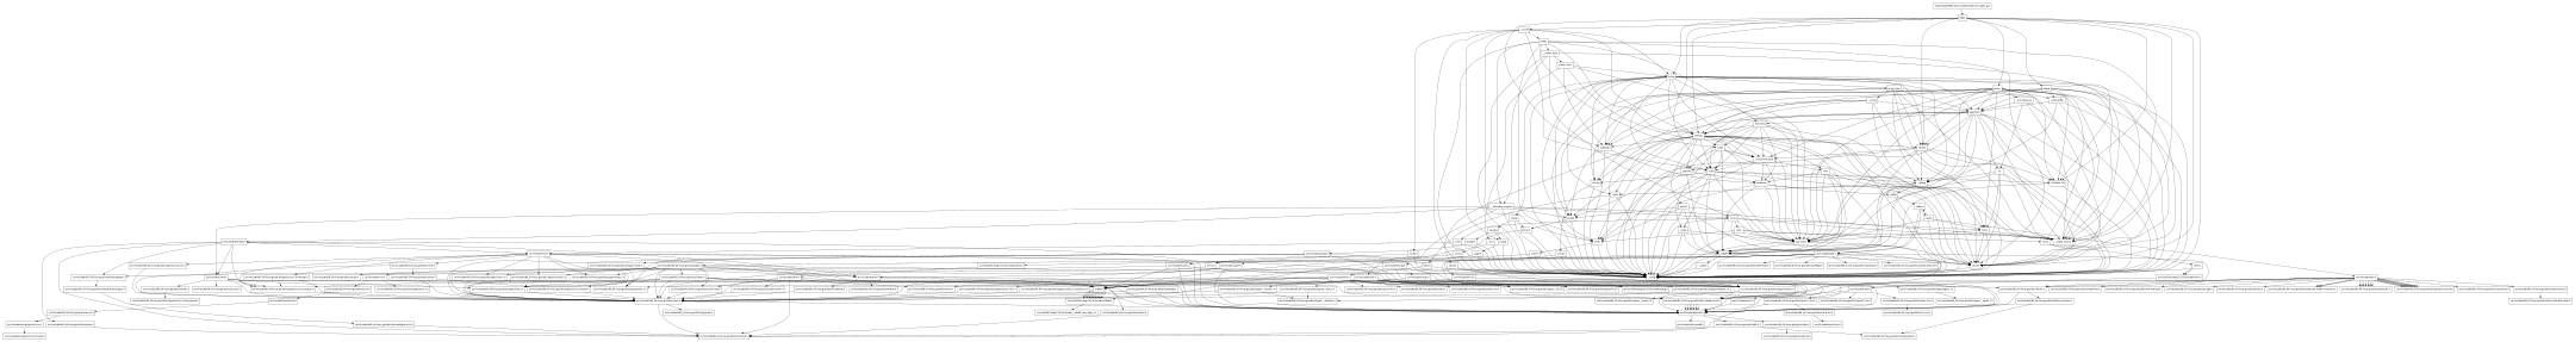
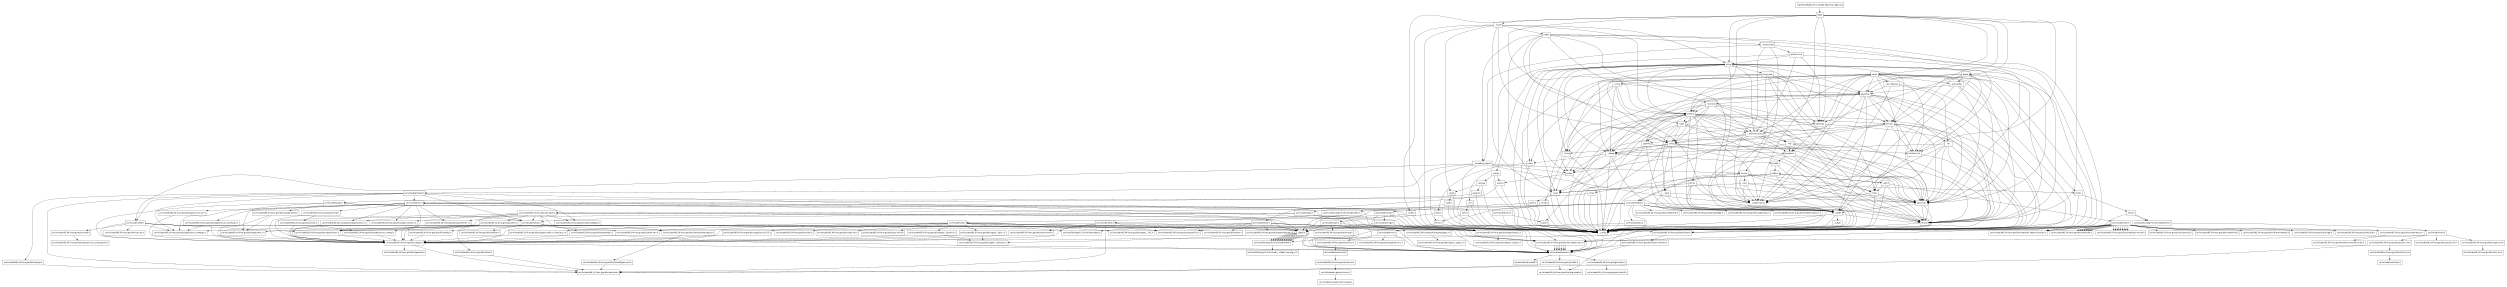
  digraph {
    fontname="Open Sans"
    node [fontname="Open Sans" shape=box]
    edge [fontname="Open Sans"]
    n1 [label=regex]
    n2 [label=__config]
    n3 [label=stdexcept]
    n4 [label=version]
    n5 [label=__undef_macros]
    n6 [label=__locale]
    n7 [label=string]
    n8 [label=initializer_list]
    n9 [label=utility]
    n10 [label=memory]
    n11 [label=iterator]
    n12 [label=vector]
    n13 [label=deque]
    n14 [label="usr/include/features.h"]
    n15 [label=exception]
    n16 [label=iosfwd]
    n17 [label=timer]
    n18 [label=cctype]
    n19 [label=mutex]
    n20 [label="locale.h"]
    n21 [label=type_traits]
    n22 [label=string_view]
    n23 [label=algorithm]
    n24 [label=cstring]
    n25 [label=__debug]
    n26 [label=cstdio]
    n27 [label=__functional_base]
    n28 [label=cwchar]
    n29 [label=cstddef]
    n30 [label=__tuple]
    n31 [label=limits]
    n32 [label=typeinfo]
    n33 [label=new]
    n34 [label=tuple]
    n35 [label=cassert]
    n36 [label=atomic]
    n37 [label=climits]
    n38 [label=__bit_reference]
    n39 [label=__split_buffer]
    n40 [label="tmp/tmpw8iwRO.libcxx.header.deps/test_regex.cpp"]
    n41 [label="usr/include/stdc-predef.h"]
    n42 [label="usr/include/x86_64-linux-gnu/sys/cdefs.h"]
    n43 [label="usr/include/x86_64-linux-gnu/gnu/stubs.h"]
    n44 [label="usr/include/x86_64-linux-gnu/bits/wordsize.h"]
    n45 [label="usr/include/x86_64-linux-gnu/bits/long-double.h"]
    n46 [label="usr/include/x86_64-linux-gnu/gnu/stubs-64.h"]
    n47 [label=cstdlib]
    n48 [label="wchar.h"]
    n49 [label="usr/local/lib/clang/10.0.0/include/stddef.h"]
    n50 [label=__nullptr]
    n51 [label="stdlib.h"]
    n52 [label="usr/local/lib/clang/10.0.0/include/__stddef_max_align_t.h"]
    n53 [label="usr/include/stdlib.h"]
    n54 [label="math.h"]
    n55 [label="usr/include/x86_64-linux-gnu/bits/libc-header-start.h"]
    n56 [label="stddef.h"]
    n57 [label="usr/include/x86_64-linux-gnu/bits/waitflags.h"]
    n58 [label="usr/include/x86_64-linux-gnu/bits/waitstatus.h"]
    n59 [label="usr/include/x86_64-linux-gnu/bits/floatn.h"]
    n60 [label="usr/include/x86_64-linux-gnu/bits/types/locale_t.h"]
    n61 [label="usr/include/x86_64-linux-gnu/sys/types.h"]
    n62 [label="usr/include/alloca.h"]
    n63 [label="usr/include/x86_64-linux-gnu/bits/stdlib-bsearch.h"]
    n64 [label="usr/include/x86_64-linux-gnu/bits/stdlib-float.h"]
    n65 [label="usr/include/math.h"]
    n66 [label="usr/include/x86_64-linux-gnu/bits/floatn-common.h"]
    n67 [label="usr/include/x86_64-linux-gnu/bits/types/__locale_t.h"]
    n68 [label="usr/include/x86_64-linux-gnu/bits/types.h"]
    n69 [label="usr/include/x86_64-linux-gnu/bits/types/clock_t.h"]
    n70 [label="usr/include/x86_64-linux-gnu/bits/types/clockid_t.h"]
    n71 [label="usr/include/x86_64-linux-gnu/bits/types/time_t.h"]
    n72 [label="usr/include/x86_64-linux-gnu/bits/types/timer_t.h"]
    n73 [label="usr/include/x86_64-linux-gnu/bits/stdint-intn.h"]
    n74 [label="usr/include/endian.h"]
    n75 [label="usr/include/x86_64-linux-gnu/sys/select.h"]
    n76 [label="usr/include/x86_64-linux-gnu/bits/pthreadtypes.h"]
    n77 [label="usr/include/x86_64-linux-gnu/bits/typesizes.h"]
    n78 [label="usr/include/x86_64-linux-gnu/bits/endian.h"]
    n79 [label="usr/include/x86_64-linux-gnu/bits/byteswap.h"]
    n80 [label="usr/include/x86_64-linux-gnu/bits/flt-identity.h"]
    n81 [label="usr/include/x86_64-linux-gnu/bits/select.h"]
    n82 [label="usr/include/x86_64-linux-gnu/bits/types/sigset_t.h"]
    n83 [label="usr/include/x86_64-linux-gnu/bits/types/struct_timeval.h"]
    n84 [label="usr/include/x86_64-linux-gnu/bits/types/struct_timespec.h"]
    n85 [label="usr/include/x86_64-linux-gnu/bits/thread-shared-types.h"]
    n86 [label="usr/include/x86_64-linux-gnu/bits/types/__sigset_t.h"]
    n87 [label="usr/include/x86_64-linux-gnu/bits/pthreadtypes-arch.h"]
    n88 [label="usr/include/x86_64-linux-gnu/bits/math-vector.h"]
    n89 [label="usr/include/x86_64-linux-gnu/bits/flt-eval-method.h"]
    n90 [label="usr/include/x86_64-linux-gnu/bits/fp-logb.h"]
    n91 [label="usr/include/x86_64-linux-gnu/bits/fp-fast.h"]
    n92 [label="usr/include/x86_64-linux-gnu/bits/mathcalls-helper-functions.h"]
    n93 [label="usr/include/x86_64-linux-gnu/bits/mathcalls.h"]
    n94 [label="usr/include/x86_64-linux-gnu/bits/mathcalls-narrow.h"]
    n95 [label="usr/include/x86_64-linux-gnu/bits/iscanonical.h"]
    n96 [label="usr/include/x86_64-linux-gnu/bits/mathinline.h"]
    n97 [label="usr/include/x86_64-linux-gnu/bits/libm-simd-decl-stubs.h"]
    n98 [label="usr/include/wchar.h"]
    n99 [label="usr/local/lib/clang/10.0.0/include/stdarg.h"]
    n100 [label="usr/include/x86_64-linux-gnu/bits/wchar.h"]
    n101 [label="usr/include/x86_64-linux-gnu/bits/types/wint_t.h"]
    n102 [label="usr/include/x86_64-linux-gnu/bits/types/mbstate_t.h"]
    n103 [label="usr/include/x86_64-linux-gnu/bits/types/__FILE.h"]
    n104 [label="usr/include/x86_64-linux-gnu/bits/types/FILE.h"]
    n105 [label="usr/include/x86_64-linux-gnu/bits/types/__mbstate_t.h"]
    n106 [label="stdint.h"]
    n107 [label="ctype.h"]
    n108 [label=functional]
    n109 [label=__mutex_base]
    n110 [label=__threading_support]
    n111 [label="usr/include/locale.h"]
    n112 [label=__string]
    n113 [label=bit]
    n114 [label="string.h"]
    n115 [label="stdio.h"]
    n116 [label=cwctype]
    n117 [label="usr/include/string.h"]
    n118 [label="usr/include/strings.h"]
    n119 [label="usr/local/lib/clang/10.0.0/include/stdint.h"]
    n120 [label="usr/include/stdint.h"]
    n121 [label="usr/include/x86_64-linux-gnu/bits/stdint-uintn.h"]
    n122 [label="usr/include/stdio.h"]
    n123 [label="usr/include/x86_64-linux-gnu/bits/types/__fpos_t.h"]
    n124 [label="usr/include/x86_64-linux-gnu/bits/types/__fpos64_t.h"]
    n125 [label="usr/include/x86_64-linux-gnu/bits/types/struct_FILE.h"]
    n126 [label="usr/include/x86_64-linux-gnu/bits/types/cookie_io_functions_t.h"]
    n127 [label="usr/include/x86_64-linux-gnu/bits/stdio_lim.h"]
    n128 [label="usr/include/x86_64-linux-gnu/bits/sys_errlist.h"]
    n129 [label="usr/include/x86_64-linux-gnu/bits/stdio.h"]
    n130 [label="usr/include/assert.h"]
    n131 [label="wctype.h"]
    n132 [label="usr/include/wctype.h"]
    n133 [label="usr/include/ctype.h"]
    n134 [label="usr/include/x86_64-linux-gnu/bits/wctype-wchar.h"]
    n135 [label=chrono]
    n136 [label=system_error]
    n137 [label="errno.h"]
    n138 [label="usr/include/pthread.h"]
    n139 [label="usr/include/sched.h"]
    n140 [label=ctime]
    n141 [label=ratio]
    n142 [label=__errc]
    n143 [label="usr/include/time.h"]
    n144 [label="usr/include/x86_64-linux-gnu/bits/time.h"]
    n145 [label="usr/include/x86_64-linux-gnu/bits/types/struct_tm.h"]
    n146 [label="usr/include/x86_64-linux-gnu/bits/types/struct_itimerspec.h"]
    n147 [label="usr/include/x86_64-linux-gnu/bits/timex.h"]
    n148 [label="limits.h"]
    n149 [label="usr/local/lib/clang/10.0.0/include/limits.h"]
    n150 [label="usr/include/limits.h"]
    n151 [label="usr/include/x86_64-linux-gnu/bits/posix1_lim.h"]
    n152 [label="usr/include/x86_64-linux-gnu/bits/posix2_lim.h"]
    n153 [label="usr/include/x86_64-linux-gnu/bits/xopen_lim.h"]
    n154 [label="usr/include/x86_64-linux-gnu/bits/local_lim.h"]
    n155 [label="usr/include/x86_64-linux-gnu/bits/uio_lim.h"]
    n156 [label="usr/include/linux/limits.h"]
    n157 [label=cerrno]
    n158 [label="usr/include/errno.h"]
    n159 [label="usr/include/x86_64-linux-gnu/bits/errno.h"]
    n160 [label="usr/include/x86_64-linux-gnu/bits/types/error_t.h"]
    n161 [label="usr/include/linux/errno.h"]
    n162 [label="usr/include/x86_64-linux-gnu/asm/errno.h"]
    n163 [label="usr/include/asm-generic/errno.h"]
    n164 [label="usr/include/asm-generic/errno-base.h"]
    n165 [label="usr/include/x86_64-linux-gnu/bits/setjmp.h"]
    n166 [label="usr/include/x86_64-linux-gnu/bits/sched.h"]
    n167 [label="usr/include/x86_64-linux-gnu/bits/cpu-set.h"]
    n168 [label="usr/include/x86_64-linux-gnu/bits/types/struct_sched_param.h"]
    n169 [label="usr/include/x86_64-linux-gnu/bits/locale.h"]
    n1 -> n2
    n1 -> n3
    n1 -> n4
    n1 -> n5
    n1 -> n6
    n1 -> n7
    n1 -> n8
    n1 -> n9
    n1 -> n10
    n1 -> n11
    n1 -> n12
    n1 -> n13
    n2 -> n14
    n3 -> n2
    n3 -> n15
    n3 -> n16
    n4 -> n2
    n6 -> n2
    n6 -> n7
    n6 -> n9
    n6 -> n10
    n6 -> n17
    n6 -> n18
    n6 -> n19
    n6 -> n20
    n7 -> n2
    n7 -> n3
    n7 -> n4
    n7 -> n5
    n7 -> n8
    n7 -> n9
    n7 -> n10
    n7 -> n11
    n7 -> n16
    n7 -> n17
    n7 -> n21
    n7 -> n22
    n7 -> n23
    n7 -> n24
    n7 -> n25
    n7 -> n26
    n7 -> n27
    n7 -> n28
    n8 -> n2
    n8 -> n29
    n9 -> n2
    n9 -> n4
    n9 -> n8
    n9 -> n17
    n9 -> n21
    n9 -> n24
    n9 -> n25
    n9 -> n29
    n9 -> n30
    n10 -> n2
    n10 -> n3
    n10 -> n4
    n10 -> n5
    n10 -> n9
    n10 -> n11
    n10 -> n16
    n10 -> n17
    n10 -> n21
    n10 -> n24
    n10 -> n27
    n10 -> n29
    n10 -> n31
    n10 -> n32
    n10 -> n33
    n10 -> n34
    n10 -> n35
    n10 -> n36
    n11 -> n2
    n11 -> n4
    n11 -> n8
    n11 -> n16
    n11 -> n21
    n11 -> n25
    n11 -> n27
    n11 -> n29
    n12 -> n2
    n12 -> n3
    n12 -> n4
    n12 -> n5
    n12 -> n8
    n12 -> n10
    n12 -> n16
    n12 -> n21
    n12 -> n23
    n12 -> n24
    n12 -> n25
    n12 -> n27
    n12 -> n31
    n12 -> n37
    n12 -> n38
    n12 -> n39
    n13 -> n2
    n13 -> n3
    n13 -> n4
    n13 -> n5
    n13 -> n8
    n13 -> n11
    n13 -> n21
    n13 -> n23
    n13 -> n39
    n14 -> n41
    n14 -> n42
    n14 -> n43
    n15 -> n2
    n15 -> n4
    n15 -> n21
    n15 -> n29
    n15 -> n47
    n16 -> n2
    n16 -> n48
    n17 -> n2
    n17 -> n106
    n18 -> n2
    n18 -> n107
    n19 -> n2
    n19 -> n4
    n19 -> n5
    n19 -> n10
    n19 -> n17
    n19 -> n34
    n19 -> n108
    n19 -> n109
    n19 -> n110
    n20 -> n2
    n20 -> n111
    n21 -> n2
    n21 -> n4
    n21 -> n29
    n22 -> n2
    n22 -> n3
    n22 -> n4
    n22 -> n5
    n22 -> n11
    n22 -> n23
    n22 -> n25
    n22 -> n31
    n22 -> n112
    n23 -> n2
    n23 -> n4
    n23 -> n5
    n23 -> n8
    n23 -> n9
    n23 -> n10
    n23 -> n11
    n23 -> n21
    n23 -> n24
    n23 -> n25
    n23 -> n29
    n23 -> n108
    n23 -> n113
    n24 -> n2
    n24 -> n114
    n25 -> n2
-   n36 -> n16
+   n25 -> n16
    n25 -> n26
    n25 -> n29
    n25 -> n47
    n26 -> n2
    n26 -> n115
    n27 -> n2
    n27 -> n9
    n27 -> n15
    n27 -> n21
    n27 -> n32
    n27 -> n33
    n28 -> n2
    n28 -> n48
    n28 -> n116
    n29 -> n2
    n29 -> n4
    n29 -> n49
    n29 -> n50
    n30 -> n2
    n30 -> n21
    n30 -> n29
    n31 -> n2
    n31 -> n4
    n31 -> n5
    n31 -> n21
    n32 -> n2
    n32 -> n15
    n32 -> n17
    n32 -> n29
    n33 -> n2
    n33 -> n4
    n33 -> n15
    n33 -> n21
    n33 -> n29
    n34 -> n2
    n34 -> n4
    n34 -> n9
    n34 -> n21
    n34 -> n27
    n34 -> n29
    n34 -> n30
    n35 -> n2
-   n35 -> n130
+   n130 -> n35
    n36 -> n2
    n36 -> n4
    n36 -> n17
    n36 -> n21
    n36 -> n29
    n37 -> n2
    n37 -> n148
    n38 -> n2
    n38 -> n5
    n38 -> n23
    n38 -> n113
    n39 -> n2
    n39 -> n5
    n39 -> n21
    n39 -> n23
    n40 -> n1
    n42 -> n44
    n42 -> n45
    n43 -> n46
    n47 -> n2
    n47 -> n51
    n48 -> n2
    n48 -> n98
    n49 -> n52
    n50 -> n2
+   n51 -> n2
    n51 -> n53
    n51 -> n53
    n51 -> n54
    n53 -> n55
    n53 -> n56
    n53 -> n57
    n53 -> n58
    n53 -> n59
    n53 -> n60
    n53 -> n61
    n53 -> n62
    n53 -> n63
    n53 -> n64
    n54 -> n2
    n54 -> n21
    n54 -> n31
    n54 -> n51
    n54 -> n65
    n55 -> n14
    n55 -> n14
    n55 -> n14
    n55 -> n14
    n55 -> n14
    n55 -> n14
    n55 -> n14
    n56 -> n49
    n56 -> n49
    n56 -> n49
    n56 -> n49
    n56 -> n49
    n56 -> n49
    n56 -> n49
    n56 -> n49
    n56 -> n49
    n56 -> n49
    n59 -> n14
    n59 -> n66
    n60 -> n67
    n61 -> n14
    n61 -> n56
    n61 -> n68
    n61 -> n69
    n61 -> n70
    n61 -> n71
    n61 -> n72
    n61 -> n73
    n61 -> n74
    n61 -> n75
    n61 -> n76
    n62 -> n14
    n62 -> n56
    n65 -> n55
    n65 -> n59
    n65 -> n68
    n65 -> n88
    n65 -> n89
    n65 -> n90
    n65 -> n91
    n65 -> n92
    n65 -> n92
    n65 -> n92
    n65 -> n93
    n65 -> n93
    n65 -> n93
    n65 -> n93
    n65 -> n93
    n65 -> n93
    n65 -> n93
    n65 -> n94
    n65 -> n94
    n65 -> n94
    n65 -> n94
    n65 -> n94
    n65 -> n94
    n65 -> n94
    n65 -> n94
    n65 -> n94
    n65 -> n95
    n65 -> n96
    n66 -> n14
    n66 -> n45
    n68 -> n14
    n68 -> n44
    n68 -> n77
    n69 -> n68
    n70 -> n68
    n71 -> n68
    n72 -> n68
    n73 -> n68
    n74 -> n14
    n74 -> n78
    n74 -> n79
    n74 -> n80
    n75 -> n14
    n75 -> n68
    n75 -> n71
    n75 -> n81
    n75 -> n82
    n75 -> n83
    n75 -> n84
    n76 -> n85
    n79 -> n14
    n79 -> n68
    n80 -> n68
    n81 -> n44
    n82 -> n86
    n83 -> n68
    n84 -> n68
    n85 -> n87
    n87 -> n44
    n88 -> n97
    n98 -> n55
    n98 -> n56
    n98 -> n59
    n98 -> n60
    n98 -> n99
    n98 -> n100
    n98 -> n101
    n98 -> n102
    n98 -> n103
    n98 -> n104
    n102 -> n105
    n106 -> n2
    n106 -> n119
    n107 -> n2
    n107 -> n133
    n108 -> n2
    n108 -> n4
    n108 -> n9
    n108 -> n10
    n108 -> n15
    n108 -> n21
    n108 -> n27
    n108 -> n32
    n108 -> n34
    n109 -> n2
    n109 -> n5
    n109 -> n110
    n109 -> n135
    n109 -> n136
    n110 -> n2
    n110 -> n5
    n110 -> n16
    n110 -> n135
    n110 -> n137
    n110 -> n138
    n110 -> n139
    n111 -> n2
    n111 -> n14
    n111 -> n56
    n111 -> n169
    n112 -> n2
    n112 -> n5
    n112 -> n10
    n112 -> n23
    n112 -> n25
    n112 -> n26
    n113 -> n2
    n113 -> n4
    n113 -> n5
    n113 -> n21
    n113 -> n25
    n113 -> n31
    n114 -> n2
    n114 -> n117
    n115 -> n2
    n115 -> n122
    n116 -> n2
    n116 -> n18
    n116 -> n131
    n117 -> n55
    n117 -> n56
    n117 -> n60
    n117 -> n118
    n118 -> n14
    n118 -> n56
    n118 -> n60
    n119 -> n120
    n120 -> n44
    n120 -> n55
    n120 -> n68
    n120 -> n73
    n120 -> n100
    n120 -> n121
    n121 -> n68
    n122 -> n55
    n122 -> n56
    n122 -> n68
    n122 -> n99
    n122 -> n103
    n122 -> n104
    n122 -> n123
    n122 -> n124
    n122 -> n125
    n122 -> n126
    n122 -> n127
    n122 -> n128
    n122 -> n129
    n123 -> n68
    n123 -> n105
    n124 -> n68
    n124 -> n105
    n125 -> n68
    n126 -> n68
    n130 -> n14
    n131 -> n2
    n131 -> n132
    n132 -> n14
    n132 -> n60
    n132 -> n68
    n132 -> n101
    n132 -> n134
    n133 -> n14
    n133 -> n60
    n133 -> n68
    n133 -> n74
    n134 -> n68
    n134 -> n74
    n134 -> n101
    n135 -> n2
    n135 -> n4
    n135 -> n5
    n135 -> n21
    n135 -> n31
    n135 -> n140
    n135 -> n141
    n136 -> n3
    n136 -> n7
    n136 -> n21
    n136 -> n27
    n136 -> n142
    n137 -> n2
    n137 -> n158
    n138 -> n14
    n138 -> n44
    n138 -> n74
    n138 -> n76
    n138 -> n84
    n138 -> n139
    n138 -> n143
    n138 -> n165
    n139 -> n14
    n139 -> n56
    n139 -> n68
    n139 -> n71
    n139 -> n84
    n139 -> n166
    n139 -> n167
    n140 -> n2
    n140 -> n143
    n141 -> n2
    n141 -> n5
    n141 -> n17
    n141 -> n21
    n141 -> n37
    n142 -> n2
    n142 -> n157
    n143 -> n14
    n143 -> n56
    n143 -> n60
    n143 -> n69
    n143 -> n70
    n143 -> n71
    n143 -> n72
    n143 -> n84
    n143 -> n144
    n143 -> n145
    n143 -> n146
    n144 -> n68
    n144 -> n147
    n145 -> n68
    n146 -> n68
    n146 -> n84
    n147 -> n68
    n147 -> n83
    n148 -> n2
    n148 -> n149
    n148 -> n149
    n149 -> n150
    n150 -> n55
    n150 -> n151
    n150 -> n152
    n150 -> n153
    n151 -> n44
    n151 -> n154
    n153 -> n155
    n154 -> n156
    n157 -> n2
    n157 -> n137
    n158 -> n14
    n158 -> n159
    n158 -> n160
    n159 -> n161
    n161 -> n162
    n162 -> n163
    n163 -> n164
    n165 -> n44
    n166 -> n168
  }
